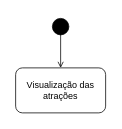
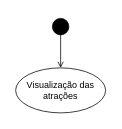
  <mxCell id="0" />
  <mxCell id="1" parent="0" />
  <mxCell id="2" style="edgeStyle=orthogonalEdgeStyle;rounded=0;orthogonalLoop=1;jettySize=auto;html=1;exitX=0.5;exitY=0.8;exitDx=0;exitDy=0;entryX=0.5;entryY=0;entryDx=0;entryDy=0;exitPerimeter=0;endArrow=open;endFill=0;" edge="1" parent="1" source="3" target="4"><mxGeometry relative="1" as="geometry" /></mxCell>
  <mxCell id="3" value="" style="ellipse;html=1;shape=startState;fillColor=#000000;strokeColor=#000000;" vertex="1" parent="1"><mxGeometry x="65" y="20" width="30" height="30" as="geometry" /></mxCell>
- <mxCell id="4" value="Visualização das atrações" style="rounded=1;whiteSpace=wrap;html=1;" vertex="1" parent="1"><mxGeometry x="20" y="90" width="120" height="60" as="geometry" /></mxCell>
+ <mxCell id="4" value="Visualização das atrações" style="ellipse;whiteSpace=wrap;html=1;" vertex="1" parent="1"><mxGeometry x="20" y="90" width="120" height="60" as="geometry" /></mxCell>
